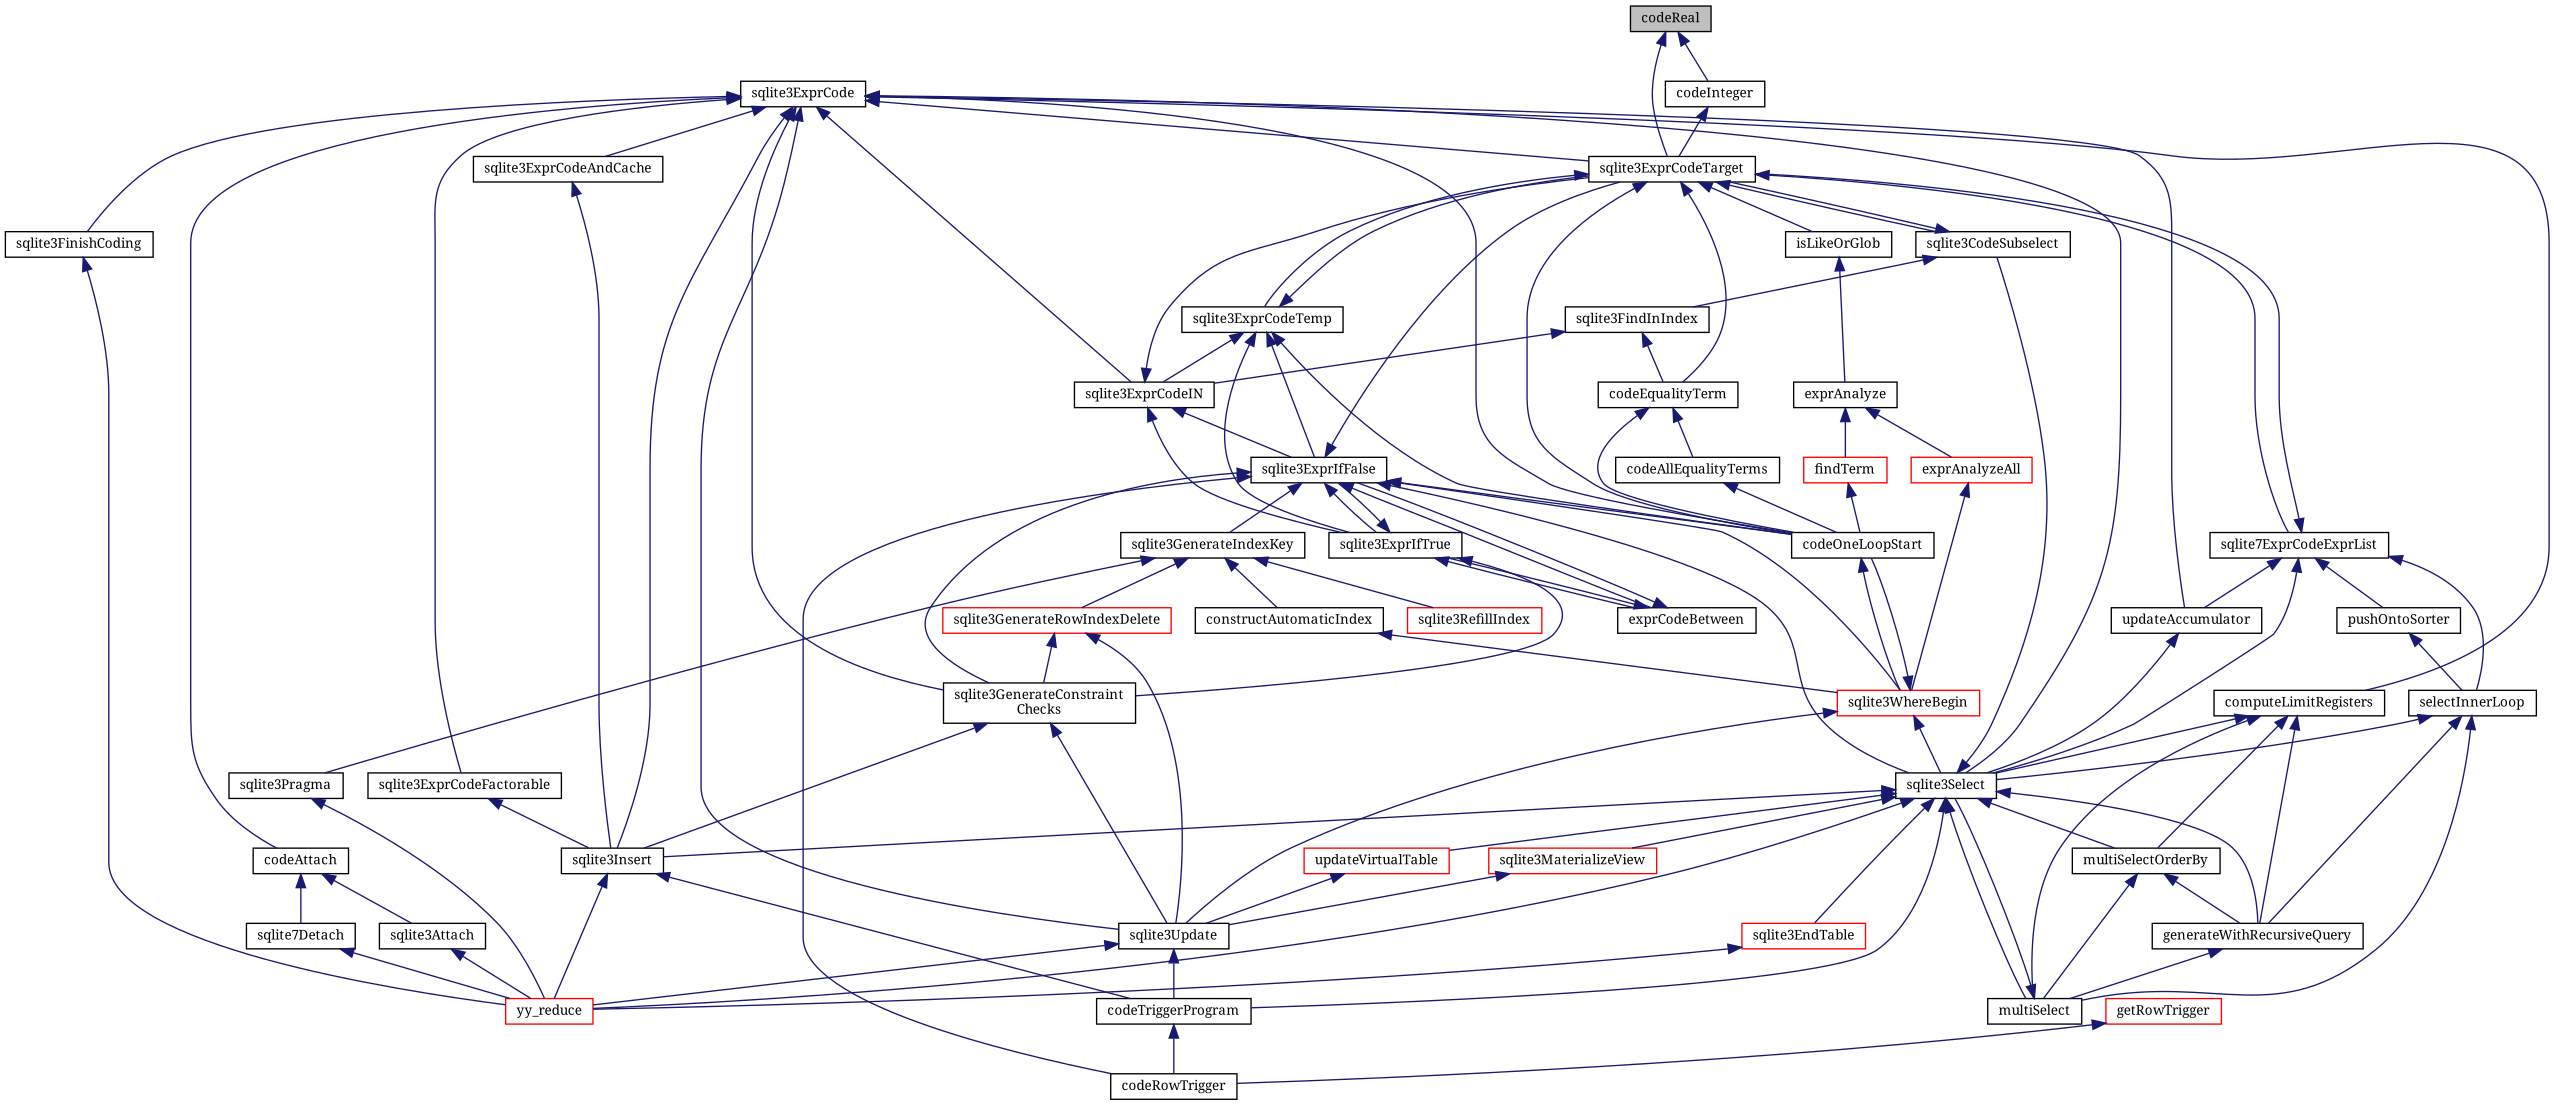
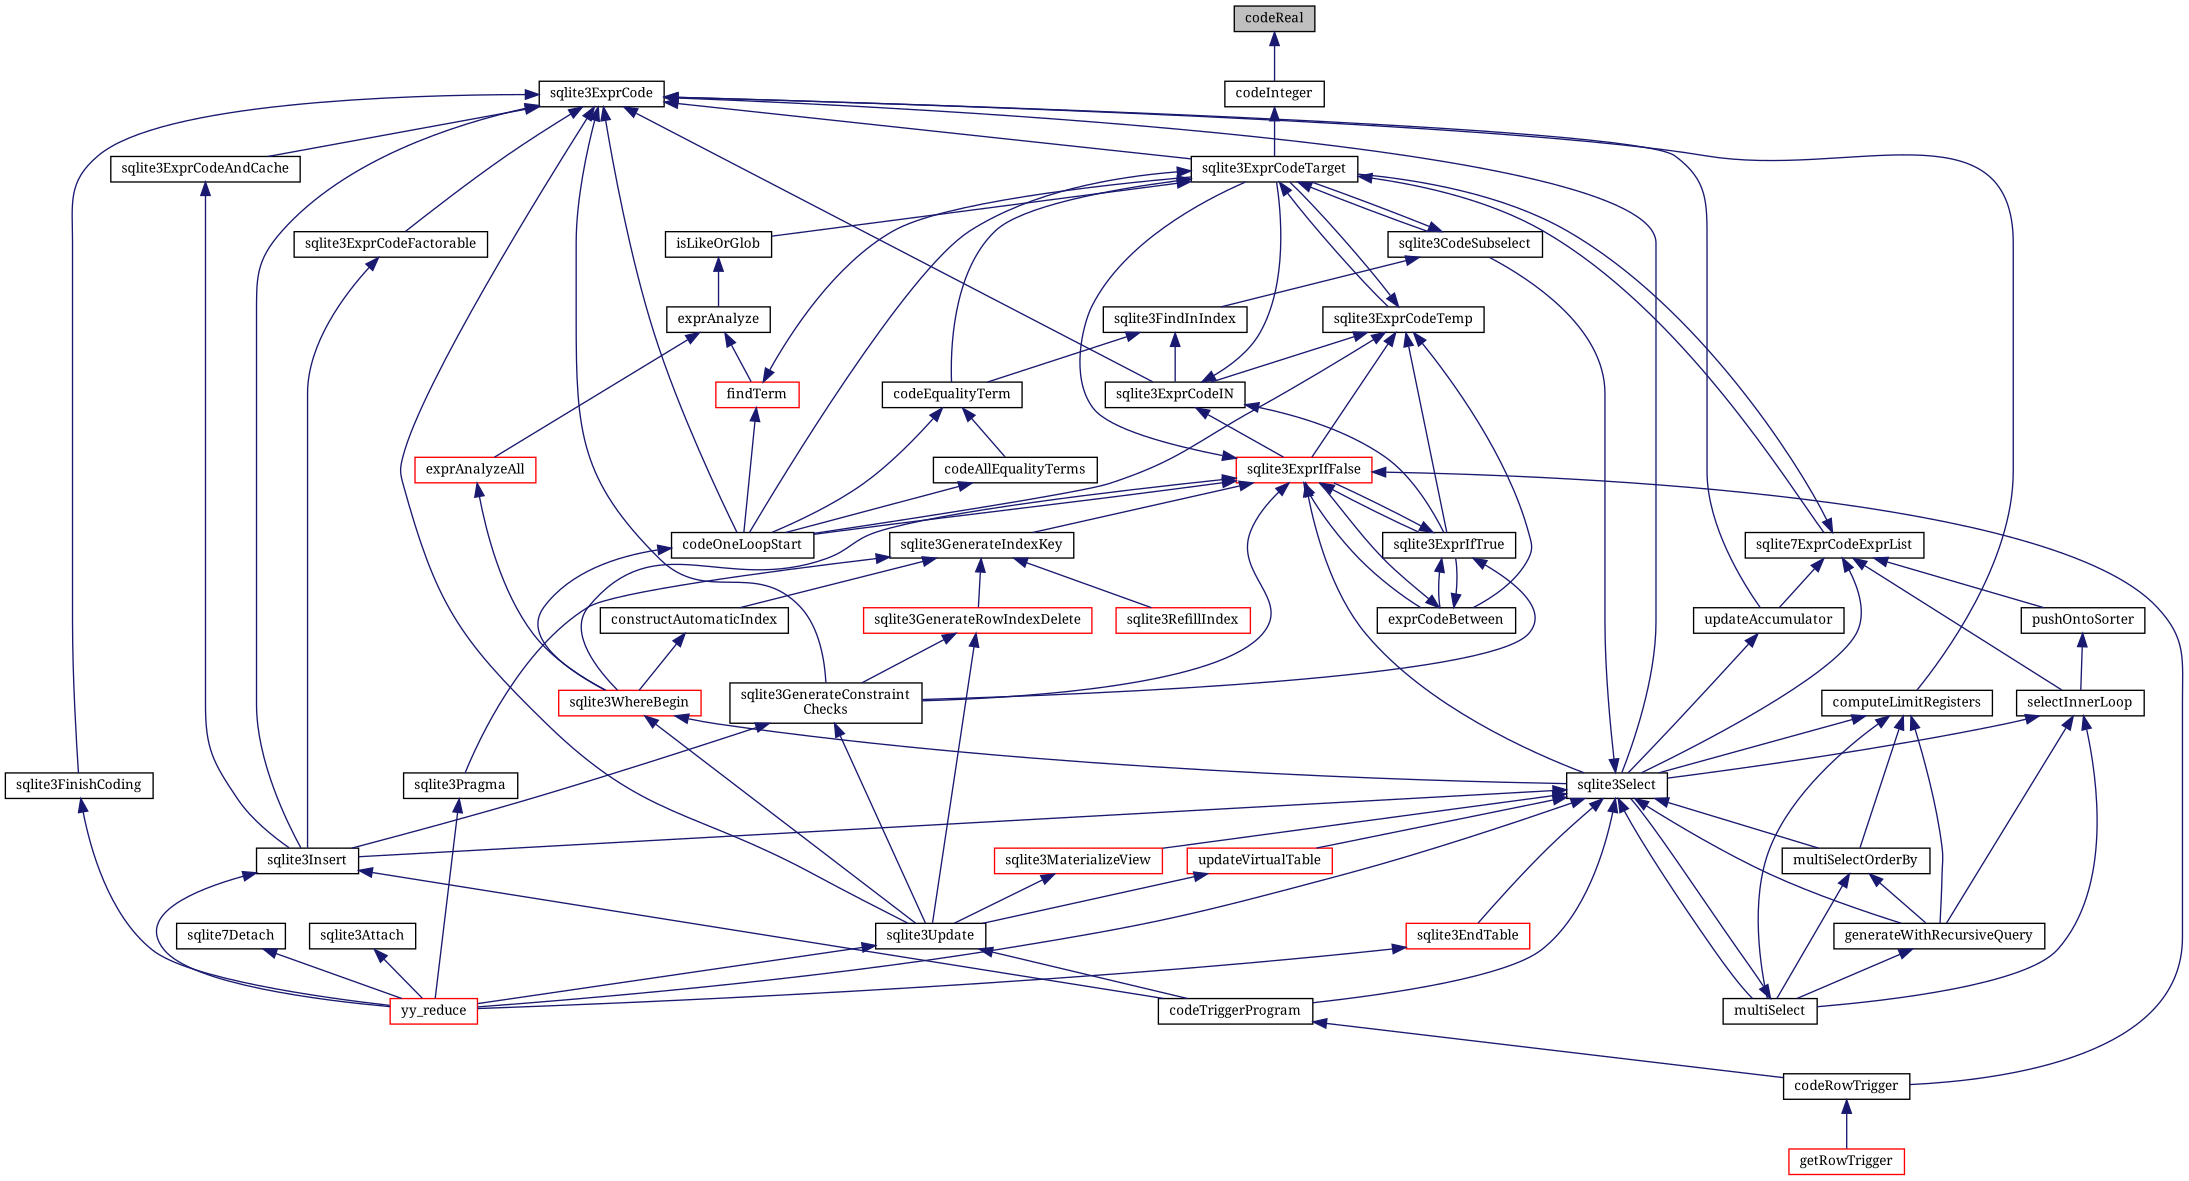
  digraph {
    fontname="Noto Serif"
    rankdir=TB
    node [color=black fillcolor=white fontname="Noto Serif" fontsize=10 shape=record style=filled]
    edge [color=midnightblue dir=back fontname="Noto Serif" fontsize=10 labelfontname=FreeSans labelfontsize=10 style=solid]
    n1 [fillcolor=grey75 fontcolor=black height=0.2 label=codeReal width=0.4]
    n2 [height=0.2 label=codeInteger width=0.4]
    n3 [height=0.2 label=sqlite3ExprCodeTarget width=0.4]
    n4 [height=0.2 label=sqlite3CodeSubselect width=0.4]
    n5 [height=0.2 label=codeEqualityTerm width=0.4]
    n6 [height=0.2 label=sqlite3ExprCodeTemp width=0.4]
    n7 [height=0.2 label=sqlite7ExprCodeExprList width=0.4]
    n8 [height=0.2 label=isLikeOrGlob width=0.4]
    n9 [height=0.2 label=codeOneLoopStart width=0.4]
    n10 [height=0.2 label=sqlite3FindInIndex width=0.4]
    n11 [height=0.2 label=codeAllEqualityTerms width=0.4]
    n12 [height=0.2 label=sqlite3ExprCodeIN width=0.4]
    n13 [height=0.2 label=sqlite3ExprIfTrue width=0.4]
-   n14 [height=0.2 label=sqlite3ExprIfFalse width=0.4]
+   n14 [color=red height=0.2 label=sqlite3ExprIfFalse width=0.4]
    n15 [height=0.2 label=exprCodeBetween width=0.4]
    n16 [height=0.2 label=sqlite3ExprCode width=0.4]
    n17 [height=0.2 label="sqlite3GenerateConstraint\lChecks" width=0.4]
    n18 [height=0.2 label=sqlite3Select width=0.4]
    n19 [height=0.2 label=sqlite3Update width=0.4]
    n20 [height=0.2 label=sqlite3Insert width=0.4]
    n21 [height=0.2 label=sqlite3ExprCodeFactorable width=0.4]
    n22 [height=0.2 label=sqlite3ExprCodeAndCache width=0.4]
-   n23 [height=0.2 label=codeAttach width=0.4]
    n24 [height=0.2 label=sqlite3FinishCoding width=0.4]
    n25 [height=0.2 label=computeLimitRegisters width=0.4]
    n26 [height=0.2 label=updateAccumulator width=0.4]
    n27 [height=0.2 label=pushOntoSorter width=0.4]
    n28 [height=0.2 label=selectInnerLoop width=0.4]
    n29 [height=0.2 label=exprAnalyze width=0.4]
    n30 [height=0.2 label=sqlite3GenerateIndexKey width=0.4]
    n31 [height=0.2 label=codeRowTrigger width=0.4]
    n32 [color=red height=0.2 label=sqlite3WhereBegin width=0.4]
    n33 [color=red height=0.2 label=sqlite3RefillIndex width=0.4]
    n34 [color=red height=0.2 label=sqlite3GenerateRowIndexDelete width=0.4]
    n35 [height=0.2 label=sqlite3Pragma width=0.4]
    n36 [height=0.2 label=constructAutomaticIndex width=0.4]
    n37 [color=red height=0.2 label=getRowTrigger width=0.4]
    n38 [height=0.2 label=codeTriggerProgram width=0.4]
    n39 [color=red height=0.2 label=yy_reduce width=0.4]
    n40 [color=red height=0.2 label=sqlite3EndTable width=0.4]
    n41 [color=red height=0.2 label=sqlite3MaterializeView width=0.4]
    n42 [height=0.2 label=generateWithRecursiveQuery width=0.4]
    n43 [height=0.2 label=multiSelect width=0.4]
    n44 [height=0.2 label=multiSelectOrderBy width=0.4]
    n45 [color=red height=0.2 label=updateVirtualTable width=0.4]
    n46 [height=0.2 label=sqlite7Detach width=0.4]
    n47 [height=0.2 label=sqlite3Attach width=0.4]
    n48 [color=red height=0.2 label=findTerm width=0.4]
    n49 [color=red height=0.2 label=exprAnalyzeAll width=0.4]
    n1 -> n2
-   n1 -> n3
+   n48 -> n3
    n2 -> n3
    n3 -> n4
    n3 -> n5
    n3 -> n6
    n3 -> n7
    n3 -> n8
    n3 -> n9
    n4 -> n3
    n4 -> n10
    n5 -> n9
    n5 -> n11
    n6 -> n3
    n6 -> n9
    n6 -> n12
    n6 -> n13
    n6 -> n14
+   n6 -> n15
    n7 -> n3
    n7 -> n18
    n7 -> n26
    n7 -> n27
    n7 -> n28
    n8 -> n29
    n9 -> n32
    n10 -> n5
    n10 -> n12
    n11 -> n9
    n12 -> n3
    n12 -> n13
    n12 -> n14
    n13 -> n14
    n13 -> n15
    n13 -> n17
    n14 -> n3
    n14 -> n9
    n14 -> n13
    n14 -> n15
    n14 -> n17
    n14 -> n18
    n14 -> n30
    n14 -> n31
    n14 -> n32
    n15 -> n13
    n15 -> n14
    n16 -> n3
    n16 -> n9
    n16 -> n12
    n16 -> n17
    n16 -> n18
    n16 -> n19
    n16 -> n20
    n16 -> n21
    n16 -> n22
-   n16 -> n23
    n16 -> n24
    n16 -> n25
    n16 -> n26
    n17 -> n19
    n17 -> n20
    n18 -> n4
    n18 -> n20
    n18 -> n38
    n18 -> n39
    n18 -> n40
    n18 -> n41
    n18 -> n42
    n18 -> n43
    n18 -> n44
    n18 -> n45
    n19 -> n38
    n19 -> n39
    n20 -> n38
    n20 -> n39
    n21 -> n20
    n22 -> n20
-   n23 -> n46
-   n23 -> n47
    n24 -> n39
    n25 -> n18
    n25 -> n42
    n25 -> n43
    n25 -> n44
    n26 -> n18
    n27 -> n28
    n28 -> n18
    n28 -> n42
    n28 -> n43
    n29 -> n48
    n29 -> n49
    n30 -> n33
    n30 -> n34
    n30 -> n35
    n30 -> n36
-   n37 -> n31
-   n32 -> n9
+   n31 -> n37
    n32 -> n18
    n32 -> n19
    n34 -> n17
    n34 -> n19
    n35 -> n39
    n36 -> n32
    n38 -> n31
    n40 -> n39
    n41 -> n19
    n42 -> n43
    n43 -> n18
    n44 -> n42
    n44 -> n43
    n45 -> n19
    n46 -> n39
    n47 -> n39
    n48 -> n9
    n49 -> n32
  }
